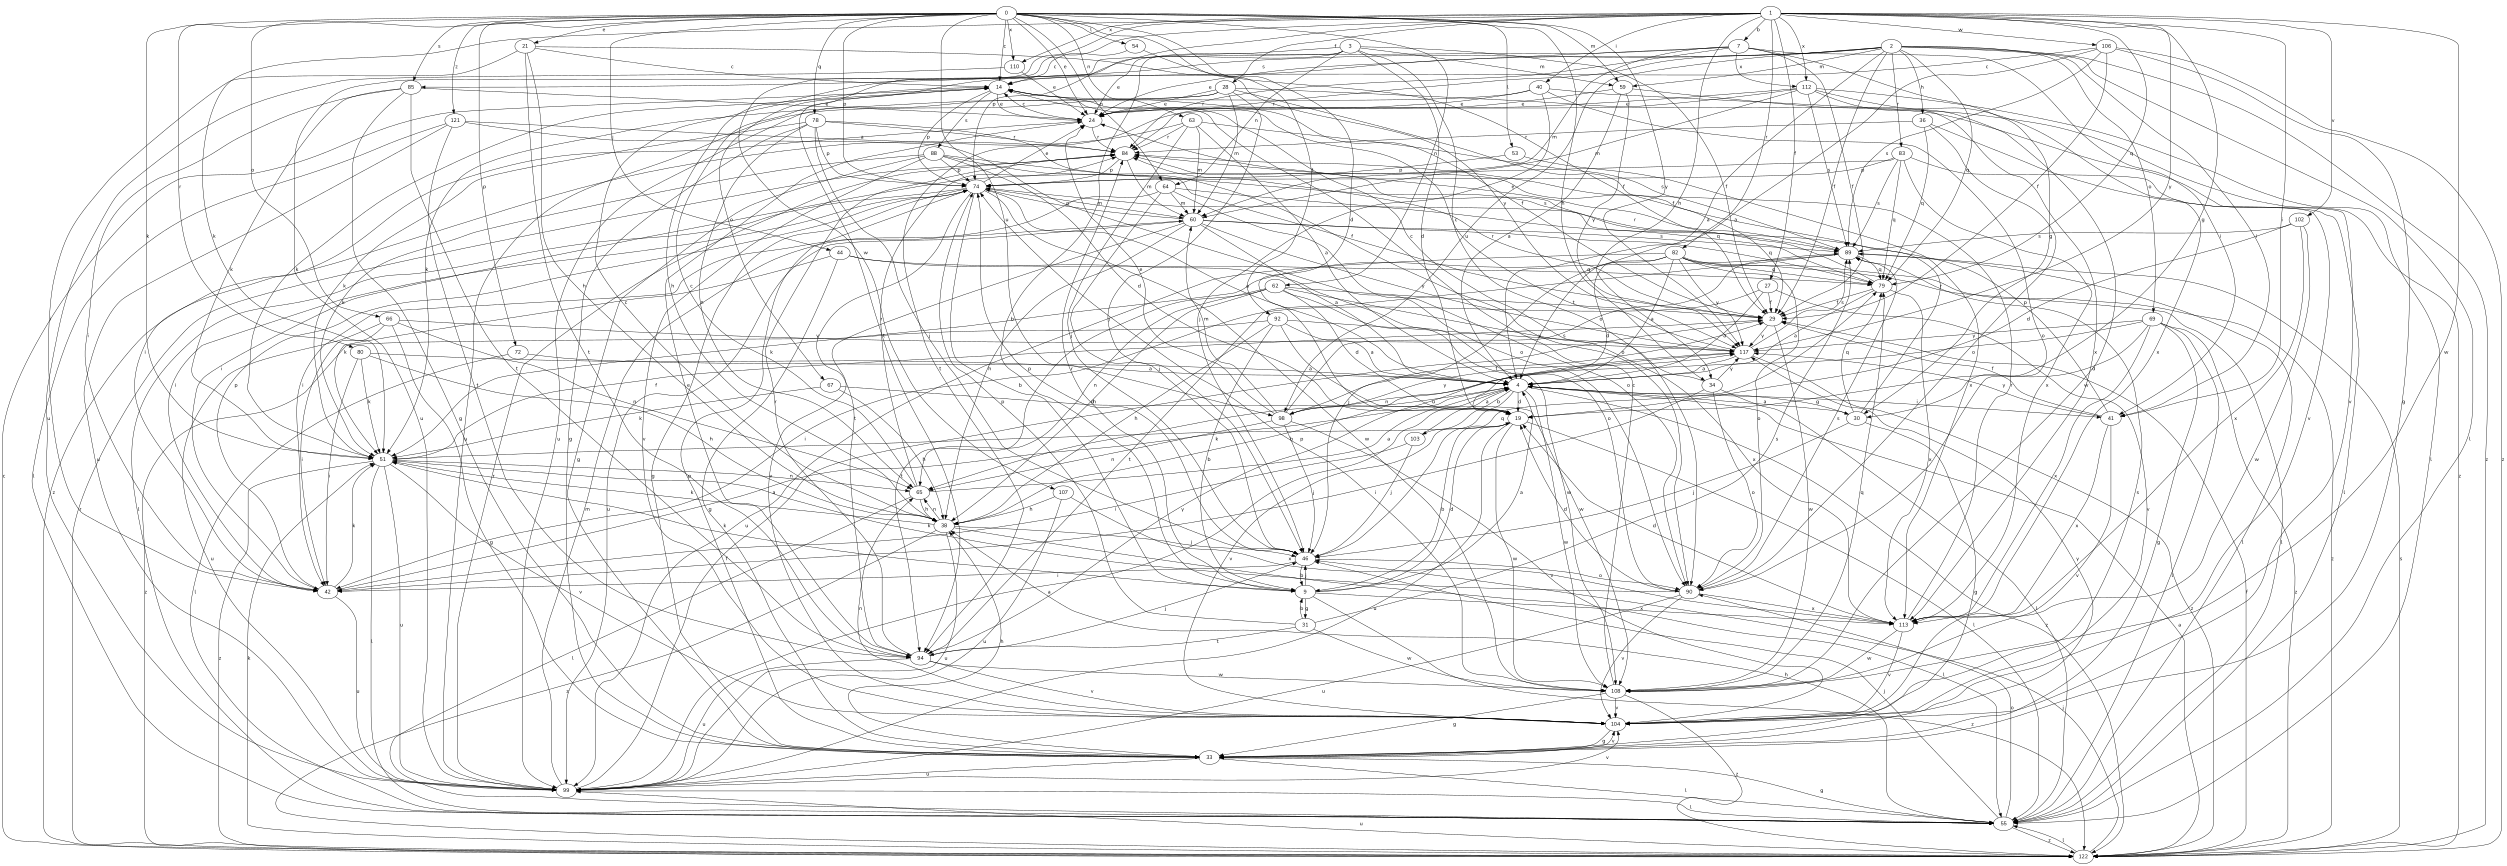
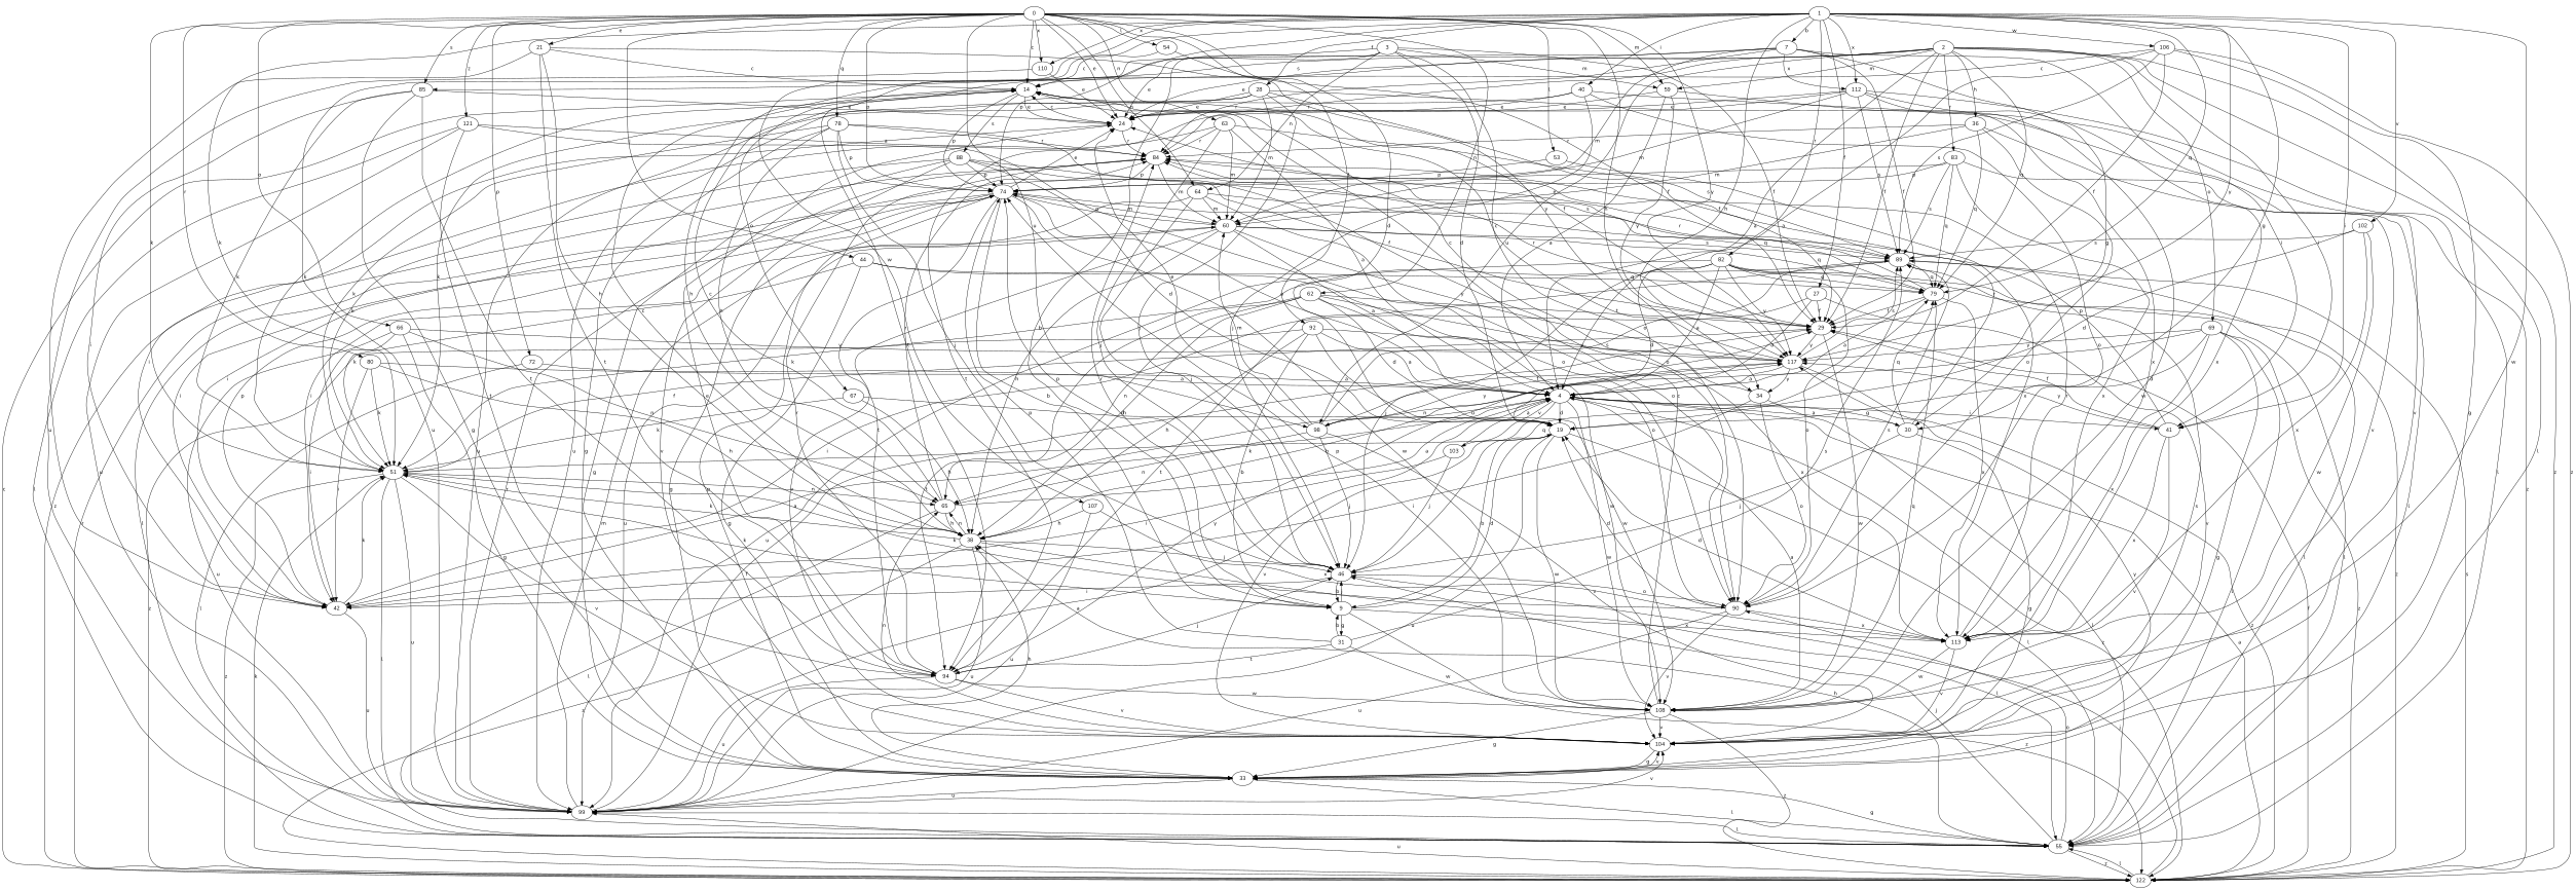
  strict digraph {
    fontname=Nunito
    node [fontname=Nunito]
    edge [fontname=Nunito]
    0
    14
    19
    21
    24
    34
    44
    51
    53
    54
    59
    62
    63
    64
    66
    72
    74
    78
    80
    85
    92
    98
    110
    117
    121
    29
    88
    108
    55
    9
    99
    94
    38
    42
    84
    n36 [label=90]
    79
    33
    122
    104
    65
    113
    4
    60
    46
    89
    1
    7
    27
    28
    30
    40
    41
    82
    102
    106
    107
    112
    2
    36
    67
    69
    83
    103
    3
    31
    0 -> 14 [label=c]
    0 -> 19 [label=d]
    0 -> 21 [label=e]
    0 -> 24 [label=e]
    0 -> 34 [label=h]
    0 -> 44 [label=j]
    0 -> 51 [label=k]
    0 -> 53 [label=l]
    0 -> 54 [label=l]
    0 -> 59 [label=m]
    0 -> 62 [label=n]
    0 -> 63 [label=n]
    0 -> 64 [label=n]
    0 -> 66 [label=o]
    0 -> 72 [label=p]
    0 -> 74 [label=p]
    0 -> 78 [label=q]
    0 -> 80 [label=r]
    0 -> 85 [label=s]
    0 -> 92 [label=t]
    0 -> 98 [label=u]
    0 -> 110 [label=x]
    0 -> 117 [label=y]
    0 -> 121 [label=z]
    14 -> 24 [label=e]
    14 -> 51 [label=k]
    14 -> 74 [label=p]
    14 -> 29 [label=f]
    14 -> 88 [label=s]
    19 -> 51 [label=k]
    19 -> 108 [label=w]
    19 -> 55 [label=l]
    19 -> 9 [label=b]
    19 -> 99 [label=u]
    21 -> 14 [label=c]
    21 -> 117 [label=y]
    21 -> 94 [label=t]
    21 -> 38 [label=h]
    21 -> 42 [label=i]
    24 -> 14 [label=c]
    24 -> 42 [label=i]
    24 -> 84 [label=r]
    34 -> 14 [label=c]
-   34 -> 117 [label=y]
+   117 -> 34 [label=y]
    34 -> 55 [label=l]
    34 -> 42 [label=i]
    34 -> n36 [label=o]
    44 -> 51 [label=k]
    44 -> n36 [label=o]
    44 -> 79 [label=q]
    44 -> 33 [label=g]
    51 -> 29 [label=f]
    51 -> 55 [label=l]
    51 -> 99 [label=u]
    51 -> 122 [label=z]
    51 -> 104 [label=v]
    51 -> 65 [label=n]
    53 -> 74 [label=p]
    53 -> 113 [label=x]
    54 -> 14 [label=c]
    54 -> 29 [label=f]
    59 -> 24 [label=e]
    59 -> 117 [label=y]
    59 -> 113 [label=x]
    59 -> 4 [label=a]
    62 -> 19 [label=d]
    62 -> 29 [label=t]
    62 -> 108 [label=w]
    62 -> 94 [label=t]
    62 -> 38 [label=h]
    62 -> 65 [label=n]
    62 -> 113 [label=x]
    63 -> 84 [label=r]
    63 -> 122 [label=z]
    63 -> 4 [label=a]
    63 -> 60 [label=m]
    63 -> 46 [label=j]
    63 -> 89 [label=s]
    64 -> 42 [label=i]
    64 -> n36 [label=o]
    64 -> 79 [label=q]
    64 -> 60 [label=m]
    64 -> 46 [label=j]
    66 -> 117 [label=y]
    66 -> 99 [label=u]
    66 -> 42 [label=i]
    66 -> 33 [label=g]
    66 -> 65 [label=n]
    72 -> 55 [label=l]
    72 -> 4 [label=a]
    74 -> 24 [label=e]
    74 -> 108 [label=w]
    74 -> 55 [label=l]
    74 -> 9 [label=b]
    74 -> 94 [label=t]
    74 -> 42 [label=i]
    74 -> 33 [label=g]
    74 -> 4 [label=a]
    74 -> 60 [label=m]
    78 -> 51 [label=k]
    78 -> 74 [label=p]
    78 -> 84 [label=r]
    78 -> n36 [label=o]
    78 -> 33 [label=g]
    78 -> 65 [label=n]
    78 -> 46 [label=j]
    80 -> 51 [label=k]
    80 -> 38 [label=h]
    80 -> 42 [label=i]
    80 -> 4 [label=a]
    85 -> 24 [label=e]
    85 -> 51 [label=k]
    85 -> 94 [label=t]
    85 -> 42 [label=i]
    85 -> 33 [label=g]
    92 -> 117 [label=y]
    92 -> 108 [label=w]
    92 -> 9 [label=b]
    92 -> 38 [label=h]
    92 -> 122 [label=z]
    92 -> 4 [label=a]
    98 -> 24 [label=e]
    98 -> 117 [label=y]
    98 -> 29 [label=f]
    98 -> 104 [label=v]
    98 -> 65 [label=n]
    98 -> 60 [label=m]
    98 -> 46 [label=j]
    98 -> 89 [label=s]
    110 -> 24 [label=e]
    110 -> 99 [label=u]
    117 -> 14 [label=c]
    117 -> 38 [label=h]
    117 -> 122 [label=z]
    117 -> 4 [label=a]
    117 -> 89 [label=s]
    121 -> 55 [label=l]
    121 -> 99 [label=u]
    121 -> 94 [label=t]
    121 -> 84 [label=a]
    121 -> n36 [label=o]
    29 -> 117 [label=y]
    29 -> 108 [label=w]
    29 -> 84 [label=r]
    88 -> 19 [label=d]
    88 -> 51 [label=k]
    88 -> 74 [label=p]
    88 -> 29 [label=f]
    88 -> 33 [label=g]
    88 -> 104 [label=v]
    88 -> 89 [label=s]
    108 -> 14 [label=c]
    108 -> 74 [label=p]
    108 -> 79 [label=q]
    108 -> 33 [label=g]
    108 -> 122 [label=z]
    108 -> 104 [label=v]
-   9 -> 4 [label=a]
+   108 -> 4 [label=a]
    55 -> 38 [label=h]
    55 -> n36 [label=o]
    55 -> 33 [label=g]
    55 -> 122 [label=z]
    55 -> 46 [label=j]
    9 -> 19 [label=d]
    9 -> 51 [label=k]
    9 -> 84 [label=r]
    9 -> 122 [label=z]
    9 -> 113 [label=x]
    9 -> 46 [label=j]
    9 -> 31 [label=g]
    99 -> 29 [label=f]
    99 -> 55 [label=l]
    99 -> 84 [label=r]
    99 -> 104 [label=v]
    99 -> 4 [label=a]
    99 -> 60 [label=m]
    94 -> 24 [label=e]
    94 -> 117 [label=y]
    94 -> 108 [label=w]
    94 -> 99 [label=u]
    94 -> 84 [label=r]
    94 -> 104 [label=v]
    94 -> 46 [label=j]
    38 -> 14 [label=c]
    38 -> 51 [label=k]
    38 -> 55 [label=l]
    38 -> 99 [label=u]
    38 -> 122 [label=z]
    38 -> 65 [label=n]
    38 -> 46 [label=j]
    42 -> 51 [label=k]
    42 -> 74 [label=p]
    42 -> 99 [label=u]
    42 -> 4 [label=a]
    84 -> 74 [label=p]
    84 -> 60 [label=m]
    n36 -> 19 [label=d]
    n36 -> 51 [label=k]
    n36 -> 99 [label=u]
    n36 -> 104 [label=v]
    n36 -> 113 [label=x]
    n36 -> 89 [label=s]
    79 -> 29 [label=f]
    79 -> 84 [label=r]
    79 -> 113 [label=x]
    79 -> 4 [label=a]
    33 -> 74 [label=p]
    33 -> 117 [label=y]
    33 -> 55 [label=l]
    33 -> 99 [label=u]
    33 -> 38 [label=h]
    33 -> 104 [label=v]
    122 -> 14 [label=c]
    122 -> 51 [label=k]
    122 -> 29 [label=f]
    122 -> 55 [label=l]
    122 -> 99 [label=u]
    122 -> 84 [label=r]
    122 -> 4 [label=a]
    122 -> 46 [label=j]
    122 -> 89 [label=s]
    104 -> 33 [label=g]
    104 -> 65 [label=n]
    104 -> 89 [label=s]
    65 -> 14 [label=c]
    65 -> 55 [label=l]
    65 -> 38 [label=h]
    65 -> 84 [label=r]
    65 -> 4 [label=a]
    113 -> 19 [label=d]
    113 -> 108 [label=w]
    113 -> 84 [label=r]
    113 -> 104 [label=v]
    4 -> 19 [label=d]
    4 -> 98 [label=u]
    4 -> 108 [label=w]
    4 -> 122 [label=z]
    4 -> 104 [label=v]
    4 -> 30 [label=g]
    4 -> 41 [label=i]
-   4 -> 103 [label=b]
+   4 -> 103 [label=v]
    60 -> 74 [label=p]
    60 -> 117 [label=y]
    60 -> 99 [label=u]
    60 -> 38 [label=h]
    60 -> 79 [label=q]
    60 -> 104 [label=v]
    60 -> 4 [label=a]
    60 -> 89 [label=s]
    46 -> 74 [label=p]
    46 -> 9 [label=b]
    46 -> 42 [label=i]
    46 -> n36 [label=o]
    46 -> 79 [label=q]
    89 -> 24 [label=e]
    89 -> 51 [label=k]
    89 -> 55 [label=l]
    89 -> 94 [label=t]
    89 -> 79 [label=q]
    1 -> 34 [label=h]
    1 -> 51 [label=k]
    1 -> 74 [label=p]
    1 -> 110 [label=x]
    1 -> 117 [label=y]
    1 -> 108 [label=w]
    1 -> 94 [label=t]
    1 -> 79 [label=q]
    1 -> 7 [label=b]
    1 -> 27 [label=f]
    1 -> 28 [label=f]
    1 -> 30 [label=g]
    1 -> 40 [label=i]
    1 -> 41 [label=i]
    1 -> 82 [label=r]
    1 -> 102 [label=v]
    1 -> 106 [label=w]
    1 -> 107 [label=w]
    1 -> 112 [label=x]
    7 -> 24 [label=e]
    7 -> 29 [label=f]
    7 -> 99 [label=u]
    7 -> 84 [label=r]
    7 -> 60 [label=m]
    7 -> 30 [label=g]
    7 -> 41 [label=i]
    7 -> 112 [label=x]
    27 -> 29 [label=f]
    27 -> 42 [label=i]
    27 -> 104 [label=v]
    27 -> 4 [label=a]
    28 -> 24 [label=e]
    28 -> 51 [label=k]
    28 -> 29 [label=f]
    28 -> 99 [label=u]
    28 -> 104 [label=v]
    28 -> 60 [label=m]
    28 -> 46 [label=j]
    30 -> 84 [label=r]
    30 -> 79 [label=q]
    30 -> 33 [label=g]
    30 -> 4 [label=a]
    30 -> 46 [label=j]
    40 -> 24 [label=e]
    40 -> 99 [label=u]
    40 -> n36 [label=o]
    40 -> 122 [label=z]
    40 -> 46 [label=j]
    41 -> 74 [label=p]
    41 -> 117 [label=y]
    41 -> 29 [label=f]
    41 -> 104 [label=v]
    41 -> 113 [label=x]
    82 -> 19 [label=d]
    82 -> 117 [label=y]
    82 -> 55 [label=l]
    82 -> 99 [label=u]
    82 -> n36 [label=o]
    82 -> 79 [label=q]
    82 -> 122 [label=z]
    82 -> 4 [label=a]
    82 -> 46 [label=j]
    102 -> 19 [label=d]
    102 -> 108 [label=w]
    102 -> 113 [label=x]
    102 -> 89 [label=s]
    106 -> 14 [label=c]
    106 -> 29 [label=f]
    106 -> 33 [label=g]
    106 -> 122 [label=z]
    106 -> 4 [label=a]
    106 -> 89 [label=s]
    107 -> 99 [label=u]
    107 -> 38 [label=h]
    107 -> 113 [label=x]
    112 -> 24 [label=e]
    112 -> 108 [label=w]
    112 -> 55 [label=l]
    112 -> 94 [label=t]
    112 -> 113 [label=x]
    112 -> 60 [label=m]
    112 -> 89 [label=s]
    2 -> 59 [label=m]
    2 -> 85 [label=s]
    2 -> 98 [label=u]
    2 -> 29 [label=f]
    2 -> 55 [label=l]
    2 -> 84 [label=r]
    2 -> 79 [label=q]
    2 -> 122 [label=z]
    2 -> 4 [label=a]
    2 -> 41 [label=i]
    2 -> 36 [label=h]
    2 -> 67 [label=o]
    2 -> 69 [label=o]
    2 -> 83 [label=r]
    36 -> 84 [label=r]
    36 -> n36 [label=o]
    36 -> 79 [label=q]
    36 -> 104 [label=v]
+   36 -> 60 [label=m]
    67 -> 19 [label=d]
    67 -> 51 [label=k]
    67 -> 38 [label=h]
    69 -> 19 [label=d]
    69 -> 117 [label=y]
    69 -> 55 [label=l]
    69 -> 33 [label=g]
    69 -> 122 [label=z]
    69 -> 65 [label=n]
    69 -> 113 [label=x]
    83 -> 74 [label=p]
    83 -> 55 [label=l]
    83 -> 42 [label=i]
    83 -> 79 [label=q]
    83 -> 113 [label=x]
    83 -> 89 [label=s]
    103 -> 42 [label=i]
    103 -> 4 [label=a]
    103 -> 46 [label=j]
    3 -> 19 [label=d]
    3 -> 24 [label=e]
    3 -> 59 [label=m]
    3 -> 64 [label=n]
    3 -> 29 [label=f]
    3 -> 9 [label=b]
    3 -> 38 [label=h]
    3 -> n36 [label=o]
    31 -> 74 [label=p]
    31 -> 108 [label=w]
    31 -> 9 [label=b]
    31 -> 94 [label=t]
    31 -> 89 [label=s]
  }
